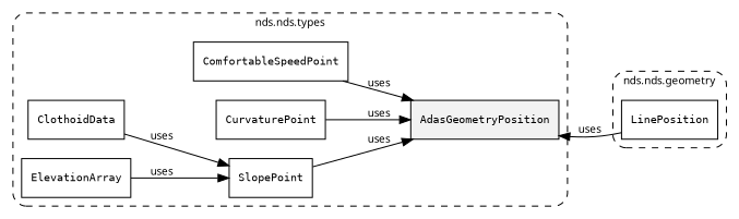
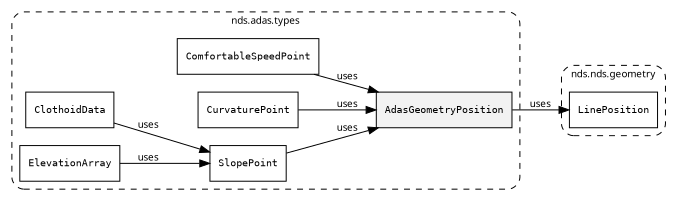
  digraph {
    fontname="Noto Sans"
    fontsize=10
    rankdir=LR
    node [fontname="Noto Sans" fontsize=10 shape=box]
    edge [fontname="Noto Sans" fontsize=10]
    n1 [fillcolor="#0000000D" label=<<font face="monospace"><table align="center" border="0" cellspacing="0" cellpadding="0"><tr><td href="../../../content/packages/nds.adas.types.html#Subtype-AdasGeometryPosition" title="Subtype defined in nds.adas.types">AdasGeometryPosition</td></tr></table></font>> style=filled]
    n2 [label=<<font face="monospace"><table align="center" border="0" cellspacing="0" cellpadding="0"><tr><td href="../../../content/packages/nds.adas.types.html#Structure-ComfortableSpeedPoint" title="Structure defined in nds.adas.types">ComfortableSpeedPoint</td></tr></table></font>>]
    n3 [label=<<font face="monospace"><table align="center" border="0" cellspacing="0" cellpadding="0"><tr><td href="../../../content/packages/nds.adas.types.html#Structure-SlopePoint" title="Structure defined in nds.adas.types">SlopePoint</td></tr></table></font>>]
    n4 [label=<<font face="monospace"><table align="center" border="0" cellspacing="0" cellpadding="0"><tr><td href="../../../content/packages/nds.adas.types.html#Structure-CurvaturePoint" title="Structure defined in nds.adas.types">CurvaturePoint</td></tr></table></font>>]
    n5 [label=<<font face="monospace"><table align="center" border="0" cellspacing="0" cellpadding="0"><tr><td href="../../../content/packages/nds.adas.types.html#Structure-ClothoidData" title="Structure defined in nds.adas.types">ClothoidData</td></tr></table></font>>]
    n6 [label=<<font face="monospace"><table align="center" border="0" cellspacing="0" cellpadding="0"><tr><td href="../../../content/packages/nds.adas.types.html#Structure-ElevationArray" title="Structure defined in nds.adas.types">ElevationArray</td></tr></table></font>>]
    n7 [label=<<font face="monospace"><table align="center" border="0" cellspacing="0" cellpadding="0"><tr><td href="../../../content/packages/nds.core.geometry.html#Subtype-LinePosition" title="Subtype defined in nds.core.geometry">LinePosition</td></tr></table></font>>]
    subgraph cluster_1 {
-     label="nds.nds.types"
+     label="nds.adas.types"
      style="dashed, rounded"
      n1
      n2
      n3
      n4
      n5
      n6
    }
    subgraph cluster_2 {
      label="nds.nds.geometry"
      style="dashed, rounded"
      n7
    }
-   n7 -> n1 [label=uses]
+   n1 -> n7 [label=uses]
    n2 -> n1 [label=uses]
    n3 -> n1 [label=uses]
    n4 -> n1 [label=uses]
    n5 -> n3 [label=uses]
    n6 -> n3 [label=uses]
  }
